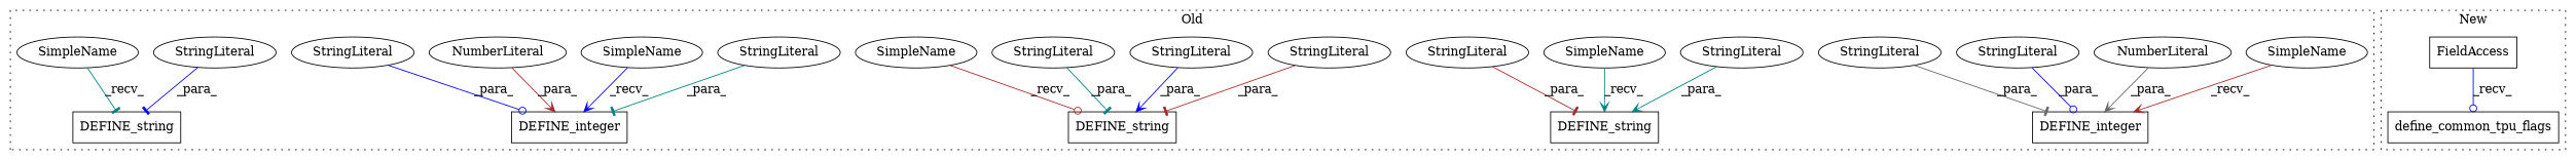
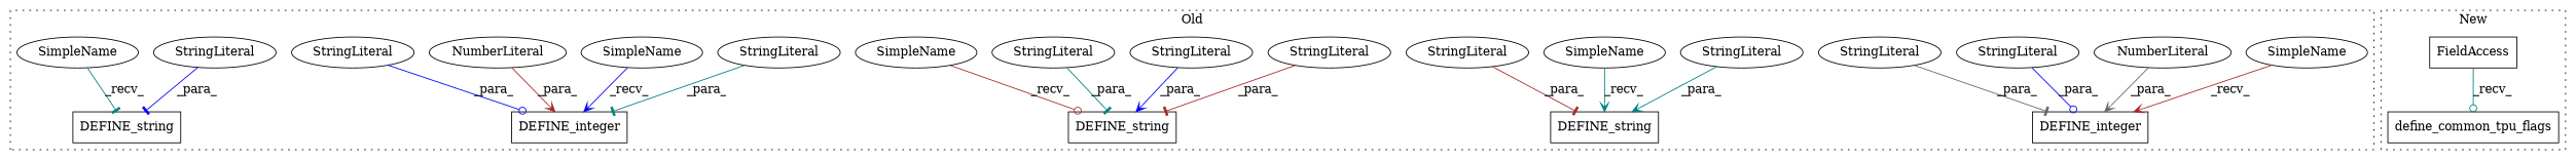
  digraph {
    node [a=45 l=5 shape=ellipse]
    edge [color=teal arrowhead=vee]
    n1 [a=32 l="14,1" label=DEFINE_string s="1288,1359" shape=box]
    n2 [a=32 l="15,1" label=DEFINE_integer s="1072,1125" shape=box]
    n3 [a=34 l=1 label=NumberLiteral s=1100]
    n4 [a=32 l="14,1" label=DEFINE_string s="894,958" shape=box]
    n5 [l=23 label=StringLiteral s=1102]
    n6 [a=32 l="14,1" label=DEFINE_string s="824,881" shape=box]
    n7 [l=29 label=StringLiteral s=852]
    n8 [l=11 label=StringLiteral s=1302]
    n9 [l=12 label=StringLiteral s=1087]
    n10 [l=2 label=StringLiteral s=849]
    n11 [l=34 label=StringLiteral s=1325]
    n12 [l=10 label=StringLiteral s=1314]
    n13 [l=2 label=StringLiteral s=920]
    n14 [a=32 l="15,1" label=DEFINE_integer s="1138,1206" shape=box]
    n15 [a=34 l=4 label=NumberLiteral s=1166]
    n16 [l=12 label=StringLiteral s=1153]
    n17 [l=35 label=StringLiteral s=1171]
    n18 [a=42 label=SimpleName s=1132]
    n19 [a=42 label=SimpleName s=818]
    n20 [a=42 label=SimpleName s=1066]
    n21 [a=42 label=SimpleName s=888]
    n22 [a=42 label=SimpleName s=1282]
    n23 [a=32 l=25 label=define_common_tpu_flags s=491 shape=box]
    n24 [a=22 l=16 label=FieldAccess s=474 shape=box]
    subgraph cluster_1 {
      label=Old
      style=dotted
      n1
      n2
      n3
      n4
      n5
      n6
      n7
      n8
      n9
      n10
      n11
      n12
      n13
      n14
      n15
      n16
      n17
      n18
      n19
      n20
      n21
      n22
    }
    subgraph cluster_2 {
      label=New
      style=dotted
      n23
      n24
    }
    n3 -> n2 [label=_para_ color=gray40]
    n5 -> n2 [label=_para_ color=blue arrowhead=odot]
    n7 -> n6 [label=_para_]
    n8 -> n1 [label=_para_ color=blue]
    n9 -> n2 [label=_para_ color=gray40 arrowhead=tee]
    n10 -> n6 [label=_para_ color=brown arrowhead=tee]
    n11 -> n1 [label=_para_ color=brown arrowhead=tee]
    n12 -> n1 [label=_para_ arrowhead=tee]
    n13 -> n4 [label=_para_ color=blue arrowhead=tee]
    n15 -> n14 [label=_para_ color=brown]
    n16 -> n14 [label=_para_ color=blue arrowhead=odot]
    n17 -> n14 [label=_para_ arrowhead=tee]
    n18 -> n14 [label=_recv_ color=blue]
    n19 -> n6 [label=_recv_]
    n20 -> n2 [label=_recv_ color=brown]
    n21 -> n4 [label=_recv_ arrowhead=tee]
    n22 -> n1 [label=_recv_ color=brown arrowhead=odot]
-   n24 -> n23 [label=_recv_ color=blue arrowhead=odot]
+   n24 -> n23 [label=_recv_ arrowhead=odot]
  }
